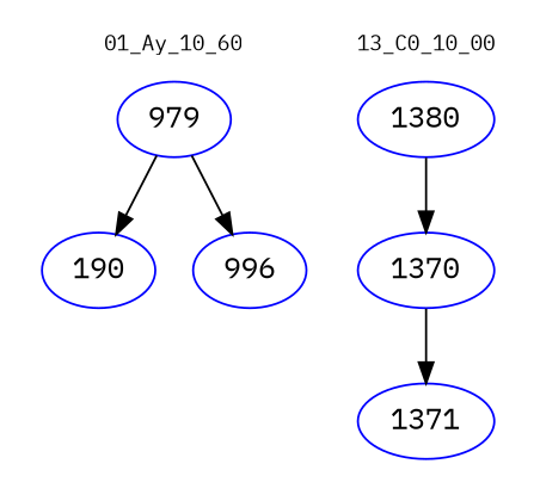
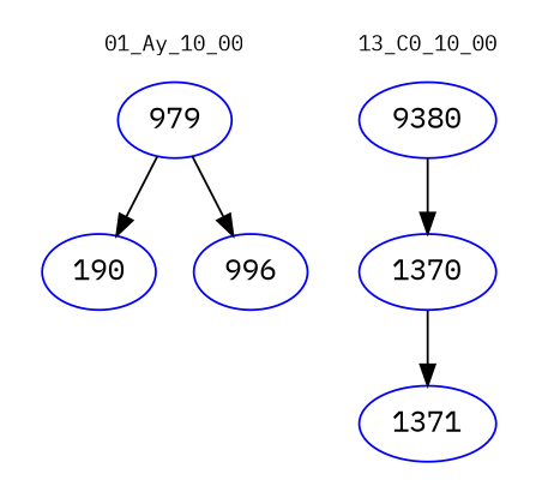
  digraph {
    fontname="IBM Plex Mono"
    node [color=blue fontname="IBM Plex Mono"]
    edge [color=black fontname="IBM Plex Mono"]
    n1 [label=979]
    n2 [label=190]
    n3 [label=996]
    n4 [label=1370]
-   n5 [label=1380]
+   n5 [label=9380]
    n6 [label=1371]
    subgraph cluster_1 {
      color=white
      fontsize=10
-     label="01_Ay_10_60"
+     label="01_Ay_10_00"
      n1
      n2
      n3
    }
    subgraph cluster_2 {
      color=white
      fontsize=10
      label="13_C0_10_00"
      n4
      n5
      n6
    }
    n1 -> n2
    n1 -> n3
    n4 -> n6
    n5 -> n4
  }
